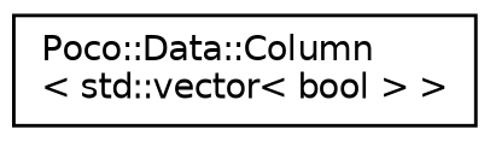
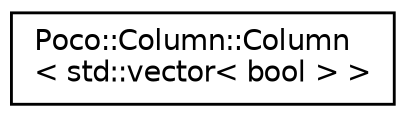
  digraph {
    rankdir=LR
-   n1 [color=black fillcolor=white fontname=Helvetica fontsize=10 height=0.2 label="Poco::Data::Column\l\< std::vector\< bool \> \>" shape=record style=filled width=0.4]
+   n1 [color=black fillcolor=white fontname=Helvetica fontsize=10 height=0.2 label="Poco::Column::Column\l\< std::vector\< bool \> \>" shape=record style=filled width=0.4]
  }
